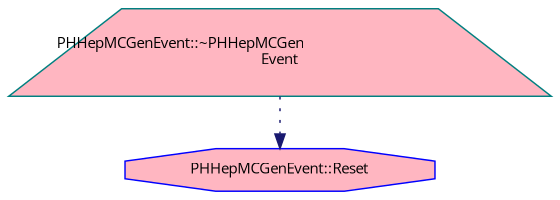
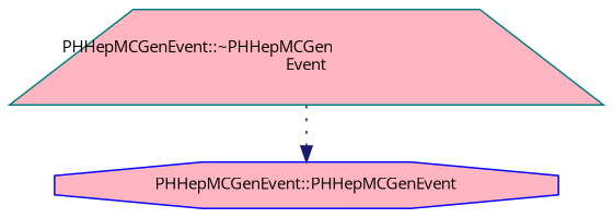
  digraph {
    rankdir=TB
    fontname="Open Sans"
    node [fillcolor=lightpink fontname="Open Sans" fontsize=10 style=filled]
    n1 [color=teal fontcolor=black height=0.2 label="PHHepMCGenEvent::~PHHepMCGen\lEvent" shape=trapezium width=0.4]
-   n2 [color=blue height=0.2 label="PHHepMCGenEvent::Reset" shape=octagon width=0.4]
+   n2 [color=blue height=0.2 label="PHHepMCGenEvent::PHHepMCGenEvent" shape=octagon width=0.4]
    n1 -> n2 [color=midnightblue fontname="Open Sans" fontsize=10 labelfontname=FreeSans labelfontsize=10 style=dotted]
  }
